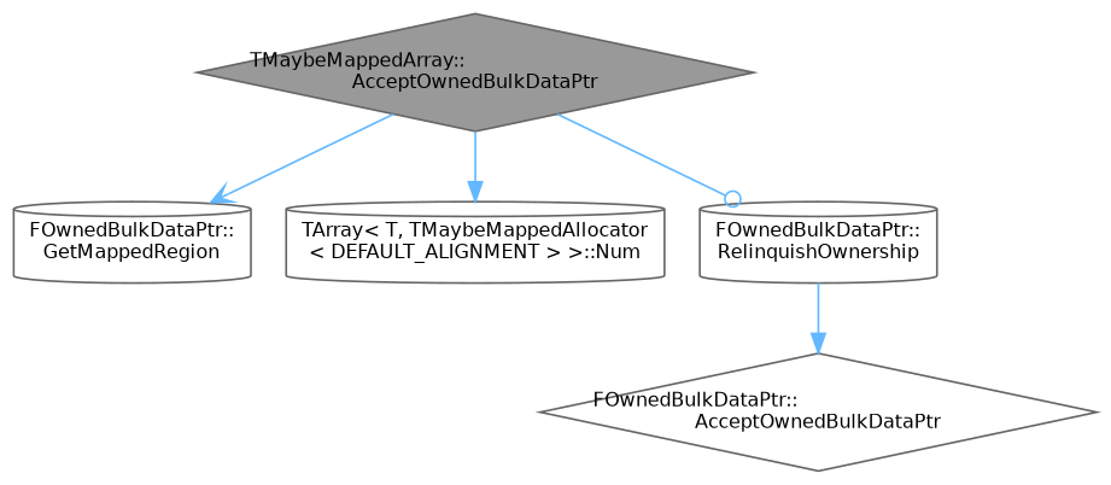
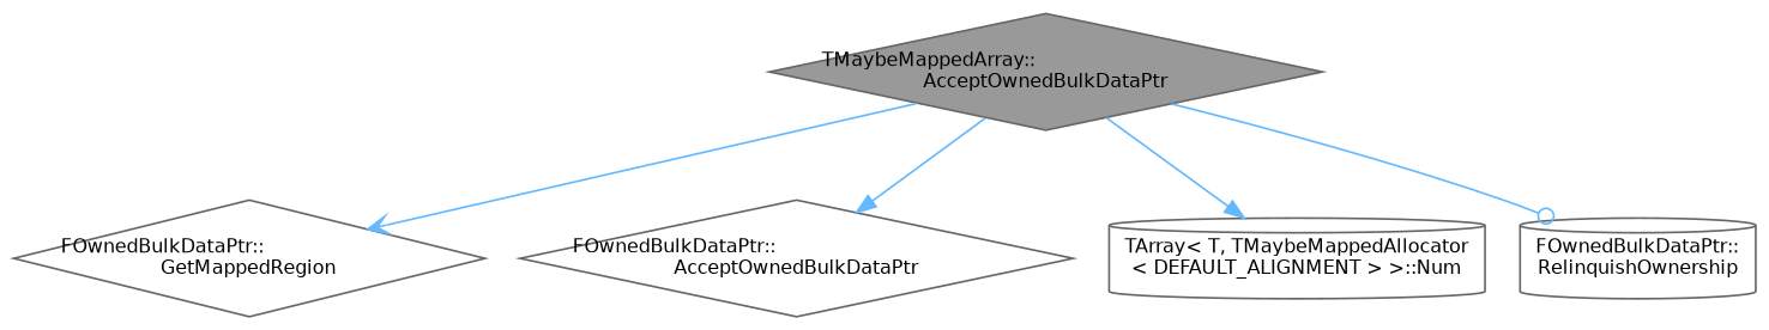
  digraph {
    rankdir=TB
    node [color=grey40 fillcolor=white fontname=Helvetica fontsize=10 shape=diamond style=filled]
    edge [arrowhead=normal color=steelblue1 fontname=Helvetica fontsize=10 labelfontname=Helvetica labelfontsize=10 style=solid]
    n1 [color=gray40 fillcolor=grey60 fontcolor=black height=0.2 label="TMaybeMappedArray::\lAcceptOwnedBulkDataPtr" width=0.4]
-   n2 [height=0.2 label="FOwnedBulkDataPtr::\lGetMappedRegion" shape=cylinder width=0.4]
+   n2 [height=0.2 label="FOwnedBulkDataPtr::\lGetMappedRegion" width=0.4]
    n3 [height=0.2 label="FOwnedBulkDataPtr::\lAcceptOwnedBulkDataPtr" width=0.4]
    n4 [height=0.2 label="TArray\< T, TMaybeMappedAllocator\l\< DEFAULT_ALIGNMENT \> \>::Num" shape=cylinder width=0.4]
    n5 [height=0.2 label="FOwnedBulkDataPtr::\lRelinquishOwnership" shape=cylinder width=0.4]
    n1 -> n2 [arrowhead=vee]
-   n5 -> n3
+   n1 -> n3
    n1 -> n4
    n1 -> n5 [arrowhead=odot]
  }
